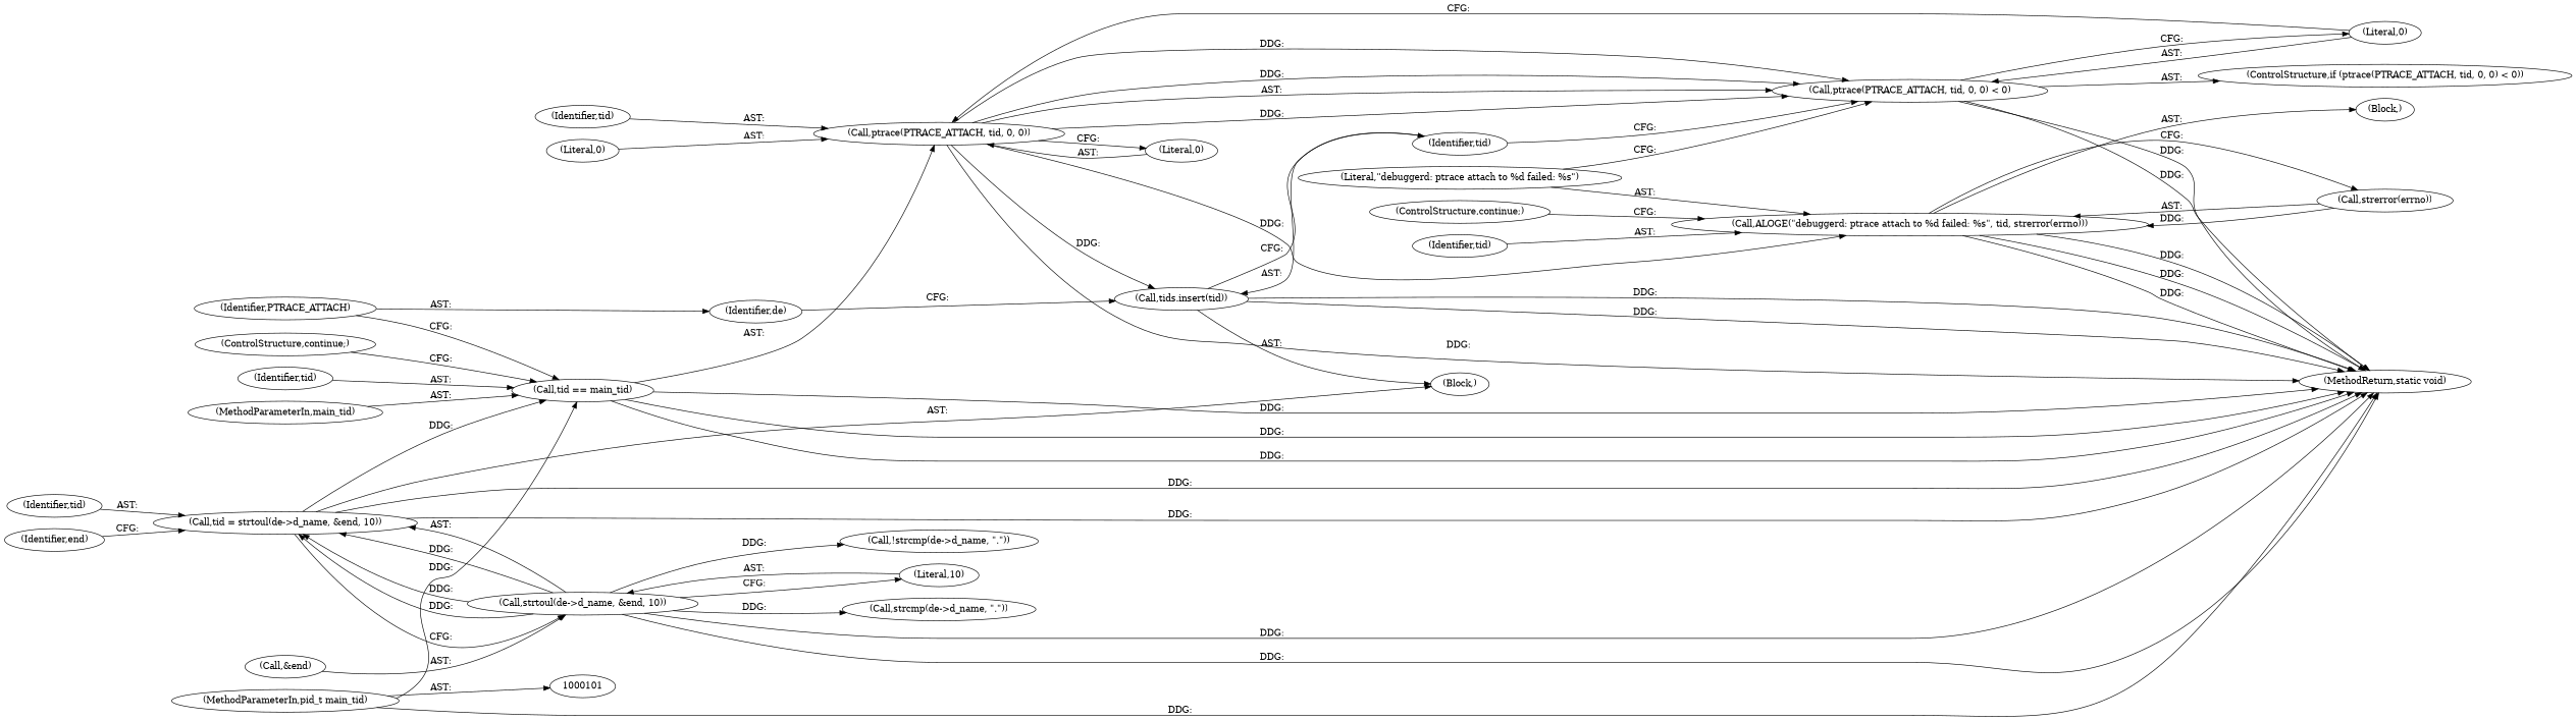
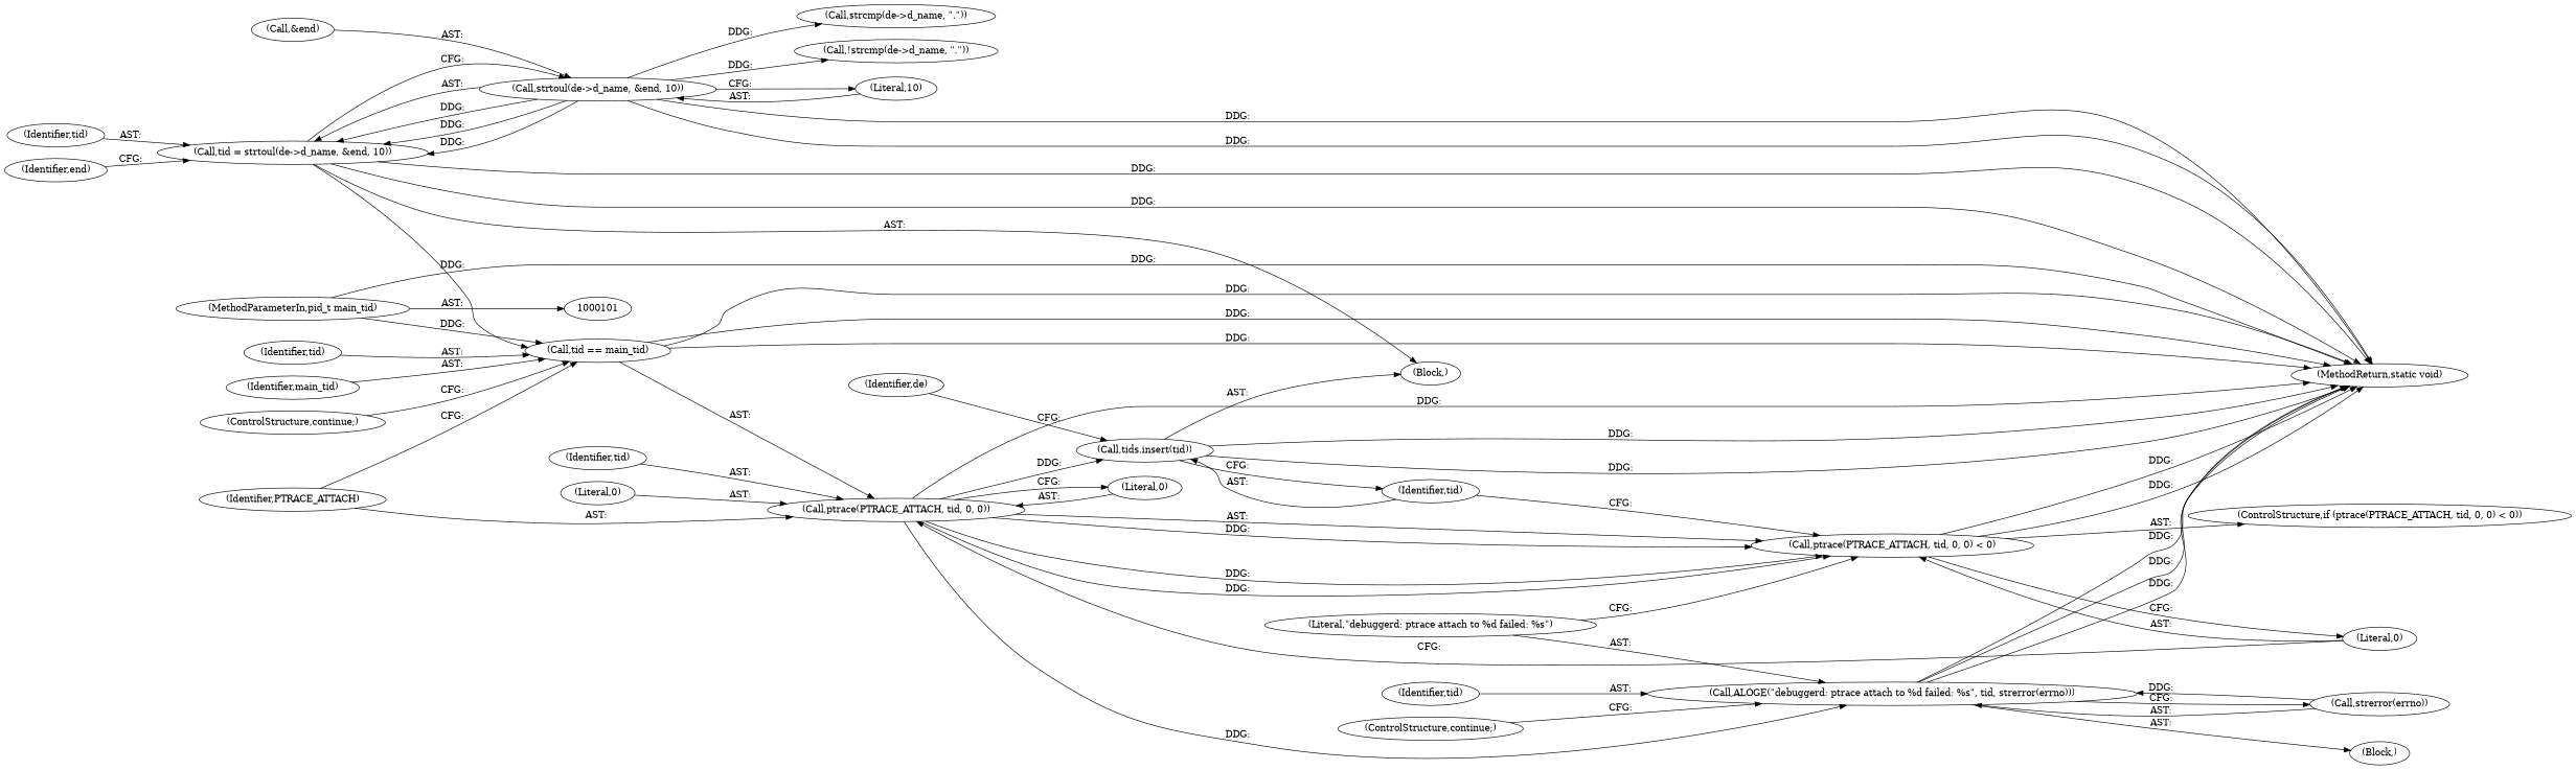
  digraph {
    rankdir=LR
    n1 [label="(Call,tid == main_tid)"]
    n2 [label="(Call,ptrace(PTRACE_ATTACH, tid, 0, 0))"]
    n3 [label="(MethodReturn,static void)"]
    n4 [label="(Call,ptrace(PTRACE_ATTACH, tid, 0, 0) < 0)"]
    n5 [label="(Call,ALOGE(\"debuggerd: ptrace attach to %d failed: %s\", tid, strerror(errno)))"]
    n6 [label="(Call,tids.insert(tid))"]
    n7 [label="(Literal,0)"]
-   n8 [label="(MethodParameterIn,main_tid)"]
+   n8 [label="(Identifier,main_tid)"]
    n9 [label="(Call,tid = strtoul(de->d_name, &end, 10))"]
    n10 [label="(Call,strtoul(de->d_name, &end, 10))"]
    n11 [label="(Block,)"]
    n12 [label="(Literal,10)"]
    n13 [label="(Call,strcmp(de->d_name, \".\"))"]
    n14 [label="(Call,!strcmp(de->d_name, \".\"))"]
    n15 [label="(MethodParameterIn,pid_t main_tid)"]
    1000101
    n17 [label="(Literal,0)"]
    n18 [label="(ControlStructure,if (ptrace(PTRACE_ATTACH, tid, 0, 0) < 0))"]
    n19 [label="(Block,)"]
    n20 [label="(Call,strerror(errno))"]
    n21 [label="(Identifier,tid)"]
    n22 [label="(ControlStructure,continue;)"]
    n23 [label="(Identifier,PTRACE_ATTACH)"]
    n24 [label="(Identifier,tid)"]
    n25 [label="(ControlStructure,continue;)"]
    n26 [label="(Literal,0)"]
    n27 [label="(Call,&end)"]
    n28 [label="(Identifier,tid)"]
    n29 [label="(Literal,\"debuggerd: ptrace attach to %d failed: %s\")"]
    n30 [label="(Identifier,end)"]
    n31 [label="(Identifier,de)"]
    n32 [label="(Identifier,tid)"]
    n33 [label="(Identifier,tid)"]
    n1 -> n2 [label="AST: "]
    n1 -> n3 [label="DDG: "]
    n1 -> n3 [label="DDG: "]
    n1 -> n3 [label="DDG: "]
    n2 -> n3 [label="DDG: "]
    n2 -> n4 [label="AST: "]
    n2 -> n4 [label="DDG: "]
    n2 -> n4 [label="DDG: "]
    n2 -> n4 [label="DDG: "]
    n2 -> n5 [label="DDG: "]
    n2 -> n6 [label="DDG: "]
    n2 -> n7 [label="CFG: "]
    n4 -> n3 [label="DDG: "]
    n4 -> n3 [label="DDG: "]
    n4 -> n17 [label="CFG: "]
    n4 -> n18 [label="AST: "]
    n5 -> n3 [label="DDG: "]
    n5 -> n3 [label="DDG: "]
    n5 -> n3 [label="DDG: "]
    n5 -> n19 [label="AST: "]
    n5 -> n20 [label="CFG: "]
    n6 -> n3 [label="DDG: "]
    n6 -> n3 [label="DDG: "]
    n6 -> n11 [label="AST: "]
    n6 -> n21 [label="CFG: "]
    n7 -> n2 [label="AST: "]
    n8 -> n1 [label="AST: "]
    n9 -> n1 [label="DDG: "]
    n9 -> n3 [label="DDG: "]
    n9 -> n3 [label="DDG: "]
    n9 -> n10 [label="CFG: "]
    n9 -> n11 [label="AST: "]
    n10 -> n3 [label="DDG: "]
    n10 -> n3 [label="DDG: "]
    n10 -> n9 [label="AST: "]
    n10 -> n9 [label="DDG: "]
    n10 -> n9 [label="DDG: "]
    n10 -> n9 [label="DDG: "]
    n10 -> n12 [label="CFG: "]
    n10 -> n13 [label="DDG: "]
    n10 -> n14 [label="DDG: "]
    n12 -> n10 [label="AST: "]
    n15 -> n1 [label="DDG: "]
    n15 -> n3 [label="DDG: "]
    n15 -> 1000101 [label="AST: "]
    n17 -> n2 [label="CFG: "]
    n17 -> n4 [label="AST: "]
    n20 -> n5 [label="AST: "]
    n20 -> n5 [label="DDG: "]
    n21 -> n4 [label="CFG: "]
    n21 -> n6 [label="AST: "]
    n22 -> n5 [label="CFG: "]
    n23 -> n1 [label="CFG: "]
-   n23 -> n31 [label="AST: "]
+   n23 -> n2 [label="AST: "]
    n24 -> n9 [label="AST: "]
    n25 -> n1 [label="CFG: "]
    n26 -> n2 [label="AST: "]
    n27 -> n10 [label="AST: "]
    n28 -> n1 [label="AST: "]
    n29 -> n4 [label="CFG: "]
    n29 -> n5 [label="AST: "]
    n30 -> n9 [label="CFG: "]
    n31 -> n6 [label="CFG: "]
    n32 -> n2 [label="AST: "]
    n33 -> n5 [label="AST: "]
  }
